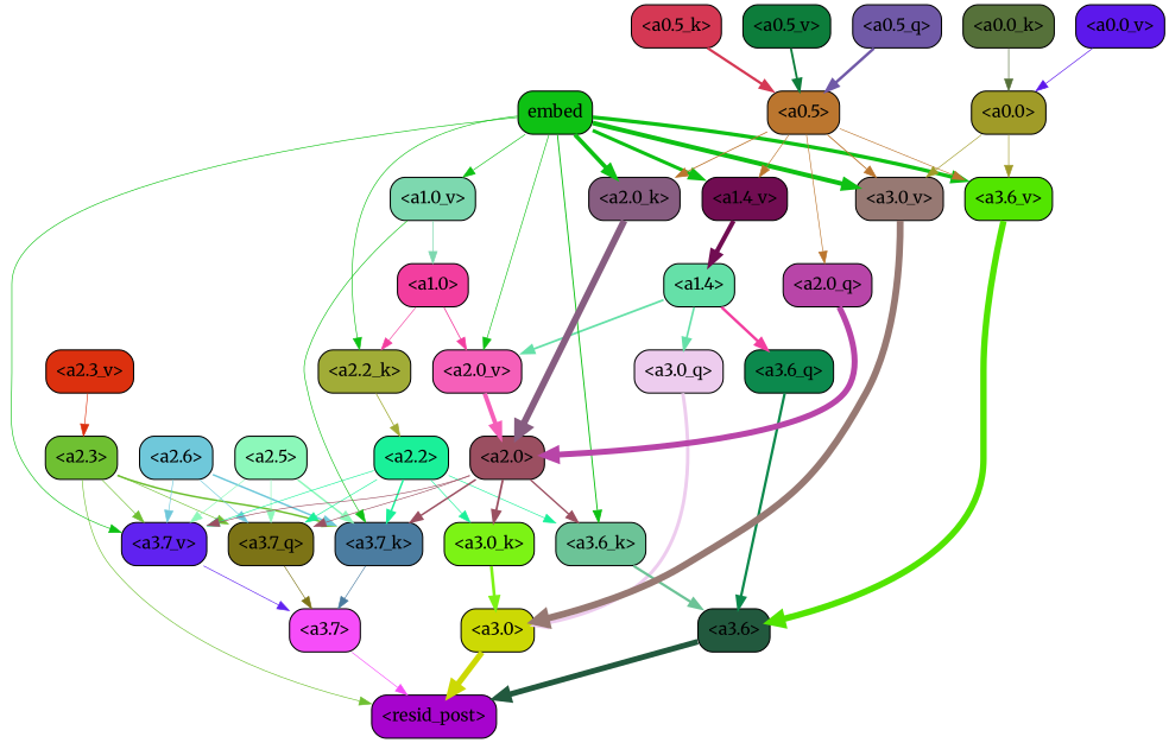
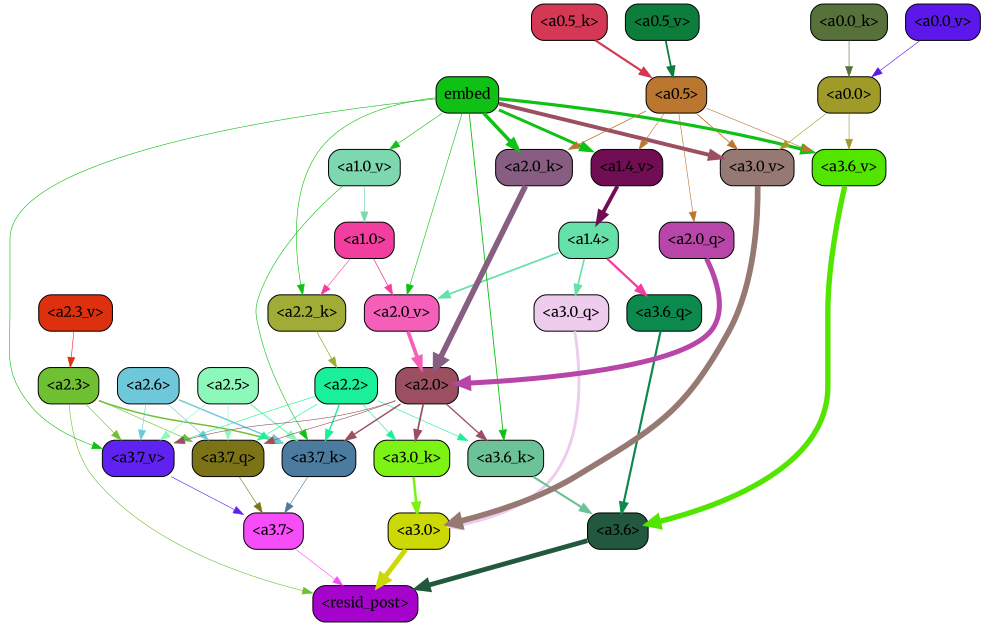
  strict digraph {
    fontname=Merriweather
    splines=true
    node [color=black fontname=Merriweather shape=box style="filled, rounded"]
    edge [color="#0ec114" fontname=Merriweather penwidth=0.6]
    "<a3.7>" [fillcolor="#f64df9"]
    "<resid_post>" [fillcolor="#a604cd"]
    "<a3.6>" [fillcolor="#22593e"]
    "<a3.0>" [fillcolor="#ccd904"]
    "<a2.3>" [fillcolor="#6fc032"]
    "<a3.7_q>" [fillcolor="#7c7316"]
    "<a3.7_k>" [fillcolor="#4b7ca0"]
    "<a3.7_v>" [fillcolor="#6022f0"]
    "<a3.6_q>" [fillcolor="#0c894d"]
    "<a3.0_q>" [fillcolor="#edccee"]
    "<a3.6_k>" [fillcolor="#6cc397"]
    "<a3.0_k>" [fillcolor="#7cf315"]
    "<a3.6_v>" [fillcolor="#52e500"]
    "<a3.0_v>" [fillcolor="#977973"]
    "<a2.6>" [fillcolor="#6fc8da"]
    "<a2.5>" [fillcolor="#8cf8ba"]
    "<a2.2>" [fillcolor="#1af099"]
    "<a2.0>" [fillcolor="#9b4f61"]
    "<a1.4>" [fillcolor="#65e0a8"]
    "<a2.0_v>" [fillcolor="#f55fb9"]
    embed [fillcolor="#0ec114"]
    "<a2.2_k>" [fillcolor="#a1ac37"]
    "<a2.0_k>" [fillcolor="#875d81"]
    "<a1.4_v>" [fillcolor="#710d52"]
    "<a1.0_v>" [fillcolor="#7dd8af"]
    "<a2.0_q>" [fillcolor="#b845a8"]
    "<a1.0>" [fillcolor="#f23e9f"]
    "<a0.5>" [fillcolor="#bb762f"]
    "<a0.0>" [fillcolor="#a09b28"]
    "<a2.3_v>" [fillcolor="#dc300e"]
-   "<a0.5_q>" [fillcolor="#7059a7"]
    "<a0.5_k>" [fillcolor="#d53854"]
    "<a0.0_k>" [fillcolor="#56713a"]
    "<a0.5_v>" [fillcolor="#0d7d3b"]
    "<a0.0_v>" [fillcolor="#5c18eb"]
    "<a3.7>" -> "<resid_post>" [color="#f64df9"]
    "<a3.6>" -> "<resid_post>" [color="#22593e" penwidth=4.746312499046326]
    "<a3.0>" -> "<resid_post>" [color="#ccd904" penwidth=4.896343111991882]
    "<a2.3>" -> "<resid_post>" [color="#6fc032"]
    "<a2.3>" -> "<a3.7_q>" [color="#6fc032"]
    "<a2.3>" -> "<a3.7_k>" [color="#6fc032" penwidth=1.467104621231556]
    "<a2.3>" -> "<a3.7_v>" [color="#6fc032"]
    "<a3.7_q>" -> "<a3.7>" [color="#7c7316"]
    "<a3.7_k>" -> "<a3.7>" [color="#4b7ca0"]
    "<a3.7_v>" -> "<a3.7>" [color="#6022f0"]
    "<a3.6_q>" -> "<a3.6>" [color="#0c894d" penwidth=2.160832464694977]
    "<a3.0_q>" -> "<a3.0>" [color="#edccee" penwidth=2.870753765106201]
    "<a3.6_k>" -> "<a3.6>" [color="#6cc397" penwidth=2.13908451795578]
    "<a3.0_k>" -> "<a3.0>" [color="#7cf315" penwidth=2.520303964614868]
    "<a3.6_v>" -> "<a3.6>" [color="#52e500" penwidth=5.297133803367615]
    "<a3.0_v>" -> "<a3.0>" [color="#977973" penwidth=5.680712580680847]
    "<a2.6>" -> "<a3.7_q>" [color="#6fc8da"]
    "<a2.6>" -> "<a3.7_k>" [color="#6fc8da" penwidth=1.4453159049153328]
    "<a2.6>" -> "<a3.7_v>" [color="#6fc8da"]
    "<a2.5>" -> "<a3.7_q>" [color="#8cf8ba"]
    "<a2.5>" -> "<a3.7_k>" [color="#8cf8ba" penwidth=1.4526091292500496]
    "<a2.5>" -> "<a3.7_v>" [color="#8cf8ba"]
    "<a2.2>" -> "<a3.7_q>" [color="#1af099"]
    "<a2.2>" -> "<a3.7_k>" [color="#1af099" penwidth=1.4310357049107552]
    "<a2.2>" -> "<a3.7_v>" [color="#1af099"]
    "<a2.2>" -> "<a3.6_k>" [color="#1af099"]
    "<a2.2>" -> "<a3.0_k>" [color="#1af099"]
    "<a2.0>" -> "<a3.7_q>" [color="#9b4f61"]
    "<a2.0>" -> "<a3.7_k>" [color="#9b4f61" penwidth=1.4314699843525887]
    "<a2.0>" -> "<a3.7_v>" [color="#9b4f61"]
    "<a2.0>" -> "<a3.6_k>" [color="#9b4f61" penwidth=1.2950235605239868]
    "<a2.0>" -> "<a3.0_k>" [color="#9b4f61" penwidth=1.712992787361145]
    "<a1.4>" -> "<a3.6_q>" [color="#f23e9f" penwidth=2.2719132900238037]
    "<a1.4>" -> "<a3.0_q>" [color="#65e0a8" penwidth=1.5932877659797668]
    "<a1.4>" -> "<a2.0_v>" [color="#65e0a8" penwidth=1.7291951477527618]
    "<a2.0_v>" -> "<a2.0>" [color="#f55fb9" penwidth=3.7102378383278847]
    embed -> "<a3.7_v>"
    embed -> "<a3.6_k>" [penwidth=0.891706109046936]
    embed -> "<a3.6_v>" [penwidth=3.1766927242279053]
-   embed -> "<a3.0_v>" [penwidth=3.9005755856633186]
+   embed -> "<a3.0_v>" [color="#9b4f61" penwidth=3.9005755856633186]
    embed -> "<a2.0_v>"
    embed -> "<a2.2_k>"
    embed -> "<a2.0_k>" [penwidth=3.5067105293273926]
    embed -> "<a1.4_v>" [penwidth=2.921818971633911]
    embed -> "<a1.0_v>"
    "<a2.2_k>" -> "<a2.2>" [color="#a1ac37" penwidth=0.7399393804371357]
    "<a2.0_k>" -> "<a2.0>" [color="#875d81" penwidth=5.5817058570683]
    "<a1.4_v>" -> "<a1.4>" [color="#710d52" penwidth=3.84571635723114]
    "<a1.0_v>" -> "<a3.7_k>"
    "<a1.0_v>" -> "<a1.0>" [color="#7dd8af" penwidth=0.6638844013214111]
    "<a2.0_q>" -> "<a2.0>" [color="#b845a8" penwidth=4.966194009408355]
    "<a1.0>" -> "<a2.0_v>" [color="#f23e9f" penwidth=0.7823128998279572]
    "<a1.0>" -> "<a2.2_k>" [color="#f23e9f"]
    "<a0.5>" -> "<a3.6_v>" [color="#bb762f"]
    "<a0.5>" -> "<a3.0_v>" [color="#bb762f" penwidth=0.8493617177009583]
    "<a0.5>" -> "<a2.0_k>" [color="#bb762f" penwidth=0.7897228002548218]
    "<a0.5>" -> "<a1.4_v>" [color="#bb762f"]
    "<a0.5>" -> "<a2.0_q>" [color="#bb762f"]
    "<a0.0>" -> "<a3.6_v>" [color="#a09b28"]
    "<a0.0>" -> "<a3.0_v>" [color="#a09b28"]
    "<a2.3_v>" -> "<a2.3>" [color="#dc300e"]
-   "<a0.5_q>" -> "<a0.5>" [color="#7059a7" penwidth=2.3498679399490356]
    "<a0.5_k>" -> "<a0.5>" [color="#d53854" penwidth=2.1505037546157837]
    "<a0.0_k>" -> "<a0.0>" [color="#56713a"]
    "<a0.5_v>" -> "<a0.5>" [color="#0d7d3b" penwidth=1.769389271736145]
    "<a0.0_v>" -> "<a0.0>" [color="#5c18eb" penwidth=0.6300240755081177]
  }
